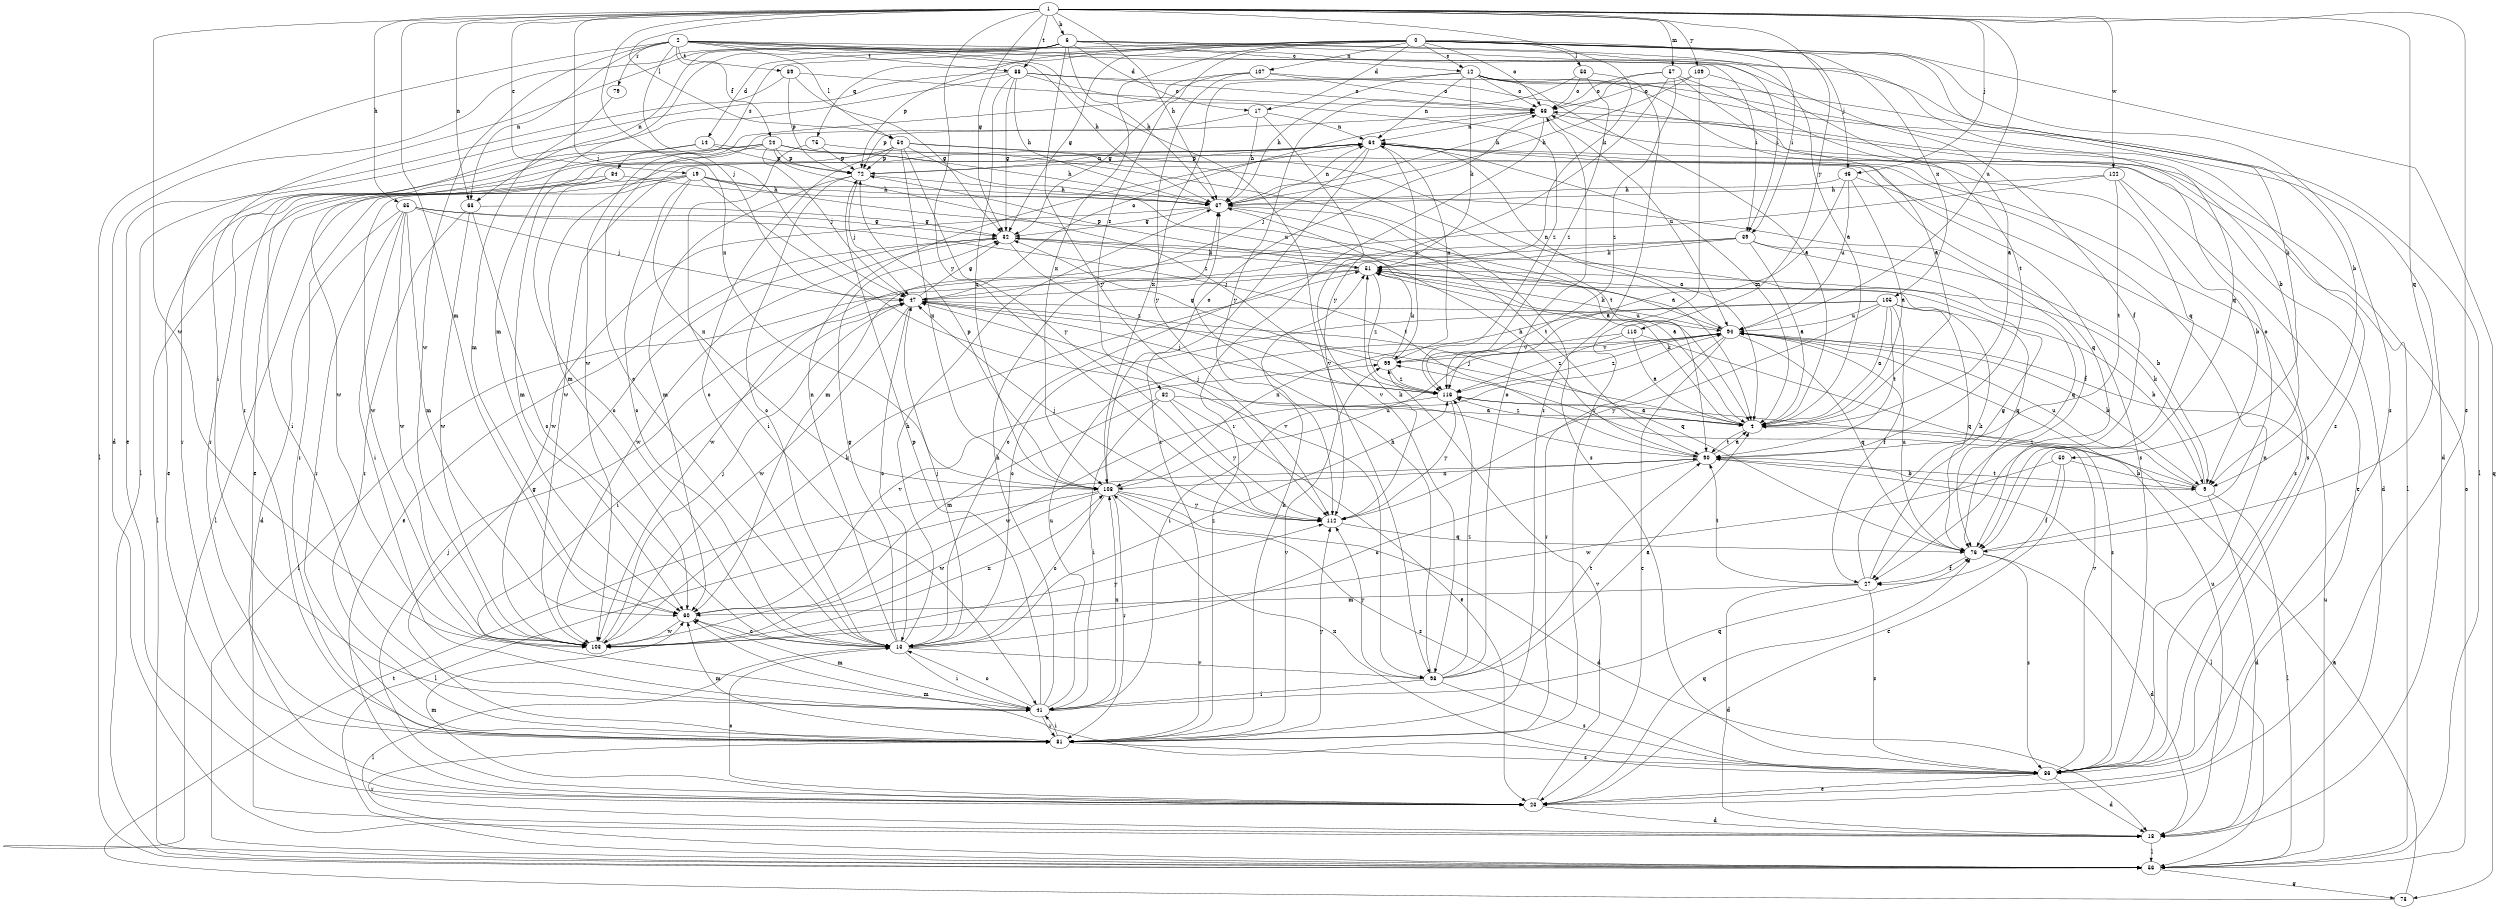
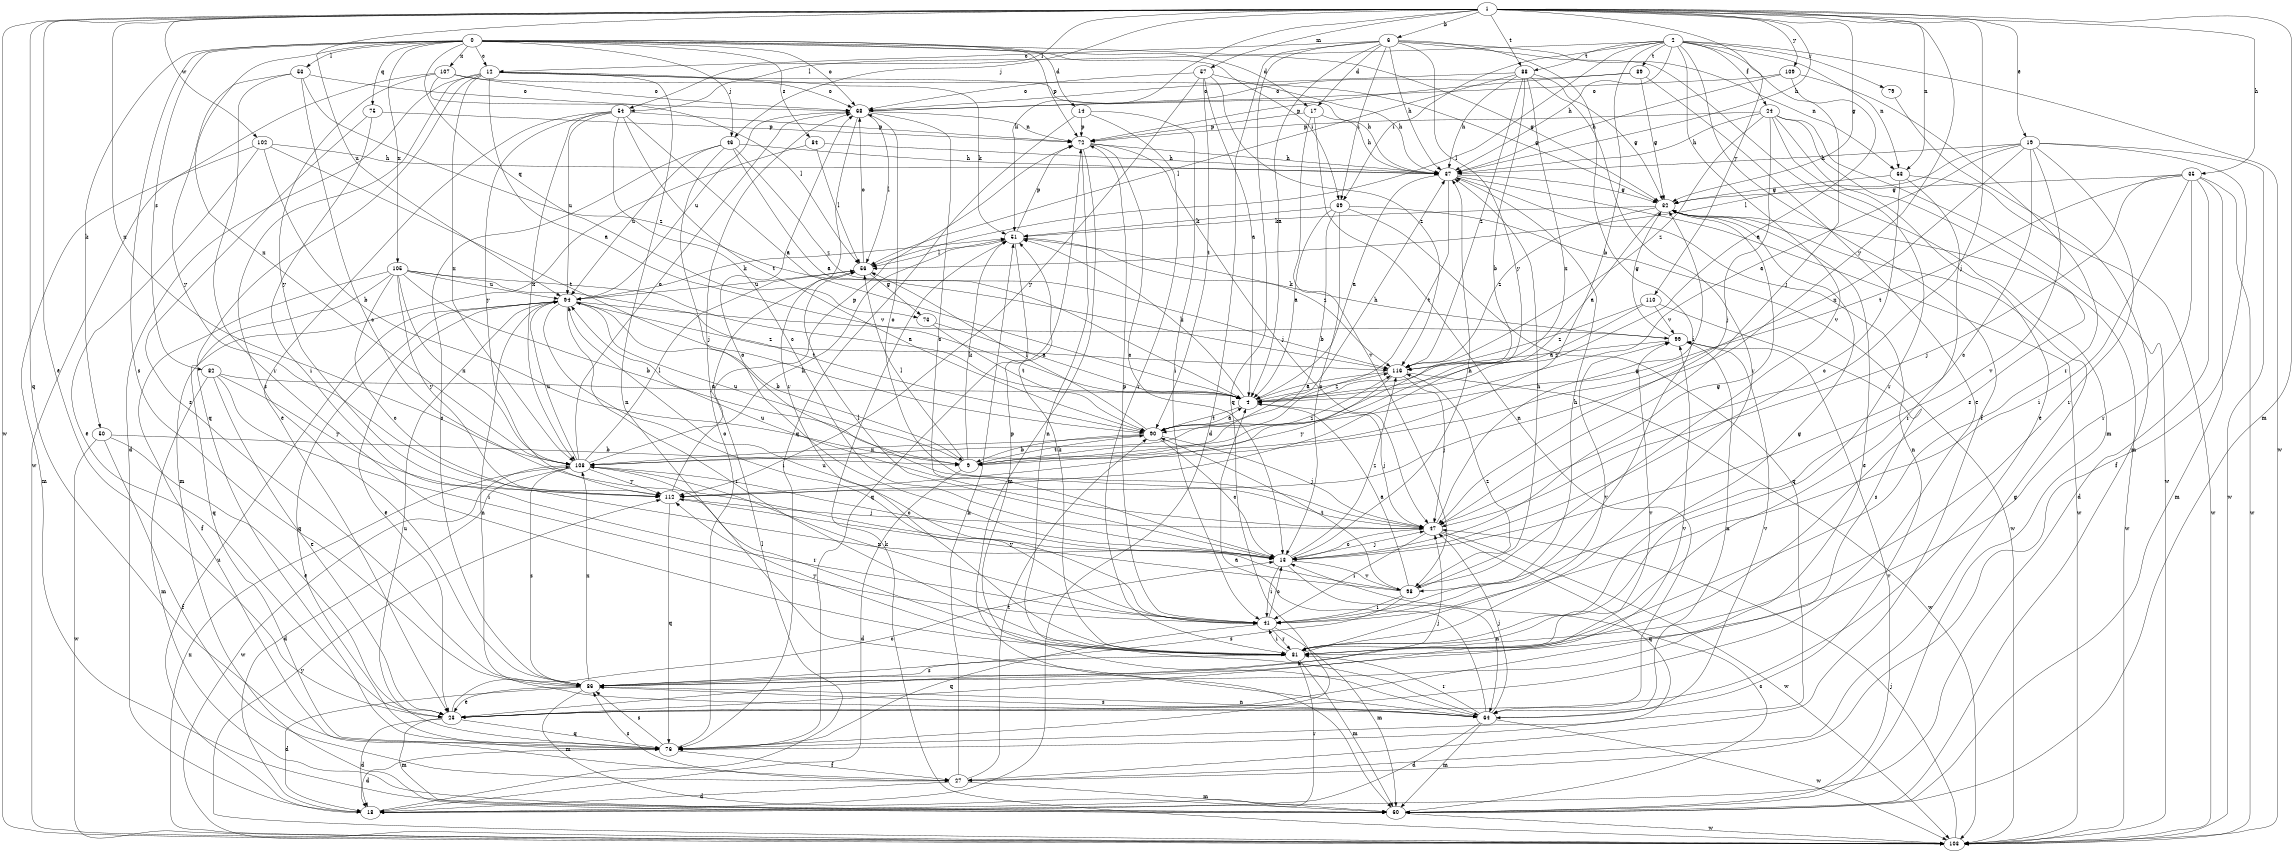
  strict digraph {
    0
    12
    14
    17
    32
    39
    46
    50
    53
    68
    72
    73
    75
    82
    84
    86
    105
    107
    108
    37
    51
    76
    4
    18
    64
    41
    81
    98
    23
    103
    116
    9
    13
    94
    27
    112
    56
    47
    60
    90
    99
    1
    6
    19
    35
    54
    57
    63
    88
-   102 [label=122]
+   102
    109
    110
    2
    24
    79
    89
    0 -> 12 [label=c]
    0 -> 14 [label=d]
    0 -> 17 [label=d]
    0 -> 32 [label=g]
    0 -> 39 [label=i]
    0 -> 46 [label=j]
    0 -> 50 [label=k]
    0 -> 53 [label=l]
    0 -> 68 [label=o]
    0 -> 72 [label=p]
    0 -> 73 [label=q]
    0 -> 75 [label=q]
    0 -> 82 [label=s]
    0 -> 84 [label=s]
    0 -> 86 [label=s]
    0 -> 105 [label=x]
    0 -> 107 [label=x]
    0 -> 108 [label=x]
    12 -> 68 [label=o]
    12 -> 86 [label=s]
    12 -> 108 [label=x]
    12 -> 37 [label=h]
    12 -> 51 [label=k]
    12 -> 76 [label=q]
    12 -> 4 [label=a]
    12 -> 18 [label=d]
    12 -> 64 [label=n]
    14 -> 72 [label=p]
    14 -> 76 [label=q]
    14 -> 41 [label=i]
    14 -> 81 [label=r]
    17 -> 72 [label=p]
    17 -> 37 [label=h]
    17 -> 64 [label=n]
    17 -> 98 [label=v]
    32 -> 51 [label=k]
    32 -> 4 [label=a]
    32 -> 23 [label=e]
    32 -> 103 [label=w]
    32 -> 116 [label=z]
    39 -> 51 [label=k]
    39 -> 76 [label=q]
    39 -> 4 [label=a]
    39 -> 103 [label=w]
    39 -> 9 [label=b]
    39 -> 13 [label=c]
    46 -> 86 [label=s]
    46 -> 37 [label=h]
    46 -> 4 [label=a]
    46 -> 116 [label=z]
    46 -> 94 [label=u]
    50 -> 23 [label=e]
    50 -> 103 [label=w]
    50 -> 9 [label=b]
    50 -> 27 [label=f]
    53 -> 68 [label=o]
    53 -> 81 [label=r]
    53 -> 116 [label=z]
-   84 -> 13 [label=c]
+   53 -> 13 [label=c]
    53 -> 112 [label=y]
-   68 -> 64 [label=n]
+   68 -> 72 [label=n]
    68 -> 81 [label=r]
    68 -> 13 [label=c]
    68 -> 94 [label=u]
    68 -> 56 [label=l]
    72 -> 37 [label=h]
    72 -> 64 [label=n]
    72 -> 13 [label=c]
    72 -> 47 [label=j]
    72 -> 60 [label=m]
    73 -> 4 [label=a]
    73 -> 90 [label=t]
    75 -> 72 [label=p]
    75 -> 86 [label=s]
    75 -> 41 [label=i]
    82 -> 4 [label=a]
    82 -> 41 [label=i]
    82 -> 23 [label=e]
    82 -> 112 [label=y]
    82 -> 60 [label=m]
    84 -> 37 [label=h]
    84 -> 56 [label=l]
    84 -> 60 [label=m]
    86 -> 108 [label=x]
    86 -> 18 [label=d]
    86 -> 64 [label=n]
    86 -> 23 [label=e]
    86 -> 60 [label=m]
    86 -> 99 [label=v]
    105 -> 108 [label=x]
    105 -> 76 [label=q]
    105 -> 4 [label=a]
    105 -> 9 [label=b]
    105 -> 13 [label=c]
    105 -> 94 [label=u]
    105 -> 27 [label=f]
    105 -> 112 [label=y]
    105 -> 90 [label=t]
    107 -> 32 [label=g]
    107 -> 68 [label=o]
    107 -> 103 [label=w]
    107 -> 112 [label=y]
    107 -> 56 [label=l]
    108 -> 68 [label=o]
    108 -> 72 [label=p]
    108 -> 86 [label=s]
    108 -> 18 [label=d]
    108 -> 81 [label=r]
    108 -> 103 [label=w]
    108 -> 13 [label=c]
    108 -> 94 [label=u]
    108 -> 112 [label=y]
    108 -> 56 [label=l]
    37 -> 32 [label=g]
    37 -> 4 [label=a]
    37 -> 64 [label=n]
    37 -> 103 [label=w]
    37 -> 90 [label=t]
    51 -> 72 [label=p]
    51 -> 76 [label=q]
    51 -> 116 [label=z]
    51 -> 56 [label=l]
-   51 -> 47 [label=j]
+   46 -> 47 [label=j]
    76 -> 68 [label=o]
    76 -> 86 [label=s]
    76 -> 18 [label=d]
    76 -> 94 [label=u]
    76 -> 27 [label=f]
    4 -> 51 [label=k]
    4 -> 116 [label=z]
    4 -> 47 [label=j]
    4 -> 90 [label=t]
    18 -> 81 [label=r]
    18 -> 94 [label=u]
    18 -> 56 [label=l]
    64 -> 72 [label=p]
    64 -> 86 [label=s]
    64 -> 4 [label=a]
    64 -> 18 [label=d]
    64 -> 81 [label=r]
    64 -> 103 [label=w]
    64 -> 47 [label=j]
    64 -> 60 [label=m]
    64 -> 99 [label=v]
    41 -> 72 [label=p]
    41 -> 108 [label=x]
    41 -> 37 [label=h]
    41 -> 76 [label=q]
    41 -> 81 [label=r]
    41 -> 13 [label=c]
    41 -> 94 [label=u]
    41 -> 60 [label=m]
    81 -> 32 [label=g]
    81 -> 86 [label=s]
    81 -> 51 [label=k]
    81 -> 41 [label=i]
    81 -> 112 [label=y]
    81 -> 60 [label=m]
    81 -> 99 [label=v]
    98 -> 68 [label=o]
    98 -> 86 [label=s]
    98 -> 37 [label=h]
    98 -> 4 [label=a]
    98 -> 41 [label=i]
    98 -> 116 [label=z]
    98 -> 112 [label=y]
    98 -> 90 [label=t]
    23 -> 76 [label=q]
    23 -> 18 [label=d]
    23 -> 13 [label=c]
    23 -> 47 [label=j]
    23 -> 60 [label=m]
    23 -> 99 [label=v]
    103 -> 108 [label=x]
    103 -> 51 [label=k]
    103 -> 112 [label=y]
    103 -> 47 [label=j]
    116 -> 4 [label=a]
    116 -> 103 [label=w]
    116 -> 112 [label=y]
    116 -> 47 [label=j]
    9 -> 51 [label=k]
    9 -> 18 [label=d]
    9 -> 116 [label=z]
    9 -> 94 [label=u]
    9 -> 56 [label=l]
    9 -> 90 [label=t]
    13 -> 32 [label=g]
    13 -> 37 [label=h]
    13 -> 64 [label=n]
    13 -> 41 [label=i]
    13 -> 98 [label=v]
    13 -> 116 [label=z]
    13 -> 56 [label=l]
    13 -> 47 [label=j]
    94 -> 51 [label=k]
    94 -> 76 [label=q]
    94 -> 64 [label=n]
    94 -> 41 [label=i]
    94 -> 81 [label=r]
    94 -> 23 [label=e]
    94 -> 116 [label=z]
    94 -> 9 [label=b]
    94 -> 99 [label=v]
    27 -> 32 [label=g]
    27 -> 86 [label=s]
    27 -> 51 [label=k]
    27 -> 18 [label=d]
    27 -> 60 [label=m]
    27 -> 90 [label=t]
    112 -> 51 [label=k]
    112 -> 76 [label=q]
    112 -> 47 [label=j]
    56 -> 68 [label=o]
    56 -> 73 [label=g]
    56 -> 94 [label=u]
    47 -> 32 [label=g]
    47 -> 68 [label=o]
    47 -> 76 [label=q]
    47 -> 41 [label=i]
    47 -> 103 [label=w]
    47 -> 13 [label=c]
    47 -> 94 [label=u]
    60 -> 103 [label=w]
    60 -> 13 [label=c]
    60 -> 99 [label=v]
    90 -> 108 [label=x]
    90 -> 37 [label=h]
    90 -> 4 [label=a]
    90 -> 9 [label=b]
    90 -> 13 [label=c]
    90 -> 56 [label=l]
    90 -> 47 [label=j]
    99 -> 32 [label=g]
    99 -> 51 [label=k]
    99 -> 64 [label=n]
    99 -> 116 [label=z]
    1 -> 32 [label=g]
    1 -> 46 [label=j]
    1 -> 108 [label=x]
    1 -> 37 [label=h]
    1 -> 51 [label=k]
    1 -> 76 [label=q]
    1 -> 23 [label=e]
    1 -> 103 [label=w]
    1 -> 94 [label=u]
    1 -> 112 [label=y]
    1 -> 47 [label=j]
    1 -> 60 [label=m]
    1 -> 6 [label=b]
    1 -> 19 [label=e]
    1 -> 35 [label=h]
    1 -> 54 [label=l]
    1 -> 57 [label=m]
    1 -> 63 [label=n]
    1 -> 88 [label=t]
    1 -> 102 [label=w]
    1 -> 109 [label=y]
    1 -> 110 [label=y]
    6 -> 12 [label=c]
    6 -> 17 [label=d]
    6 -> 39 [label=i]
    6 -> 37 [label=h]
    6 -> 76 [label=q]
    6 -> 4 [label=a]
    6 -> 18 [label=d]
    6 -> 41 [label=i]
    6 -> 112 [label=y]
    6 -> 60 [label=m]
    6 -> 63 [label=n]
    19 -> 108 [label=x]
    19 -> 37 [label=h]
    19 -> 4 [label=a]
    19 -> 81 [label=r]
    19 -> 98 [label=v]
    19 -> 103 [label=w]
    19 -> 13 [label=c]
    19 -> 27 [label=f]
    19 -> 56 [label=l]
    35 -> 32 [label=g]
    35 -> 18 [label=d]
    35 -> 41 [label=i]
    35 -> 81 [label=r]
    35 -> 103 [label=w]
    35 -> 47 [label=j]
    35 -> 60 [label=m]
    35 -> 90 [label=t]
    54 -> 72 [label=p]
    54 -> 108 [label=x]
    54 -> 4 [label=a]
    54 -> 23 [label=e]
    54 -> 13 [label=c]
    54 -> 94 [label=u]
    54 -> 112 [label=y]
    54 -> 90 [label=t]
    57 -> 68 [label=o]
    57 -> 37 [label=h]
    57 -> 4 [label=a]
    57 -> 116 [label=z]
    57 -> 112 [label=y]
    57 -> 90 [label=t]
    63 -> 32 [label=g]
    63 -> 81 [label=r]
    63 -> 103 [label=w]
    63 -> 13 [label=c]
    88 -> 32 [label=g]
    88 -> 68 [label=o]
    88 -> 108 [label=x]
    88 -> 37 [label=h]
    88 -> 81 [label=r]
    88 -> 116 [label=z]
    88 -> 9 [label=b]
    88 -> 56 [label=l]
    102 -> 37 [label=h]
    102 -> 23 [label=e]
    102 -> 9 [label=b]
    102 -> 60 [label=m]
    102 -> 90 [label=t]
    109 -> 68 [label=o]
    109 -> 37 [label=h]
    109 -> 4 [label=a]
    109 -> 81 [label=r]
    110 -> 86 [label=s]
    110 -> 4 [label=a]
    110 -> 116 [label=z]
    110 -> 99 [label=v]
    2 -> 39 [label=i]
    2 -> 37 [label=h]
    2 -> 98 [label=v]
    2 -> 103 [label=w]
    2 -> 9 [label=b]
    2 -> 27 [label=f]
    2 -> 56 [label=l]
    2 -> 47 [label=j]
    2 -> 54 [label=l]
    2 -> 63 [label=n]
    2 -> 88 [label=t]
    2 -> 24 [label=f]
    2 -> 79 [label=r]
    2 -> 89 [label=t]
    24 -> 72 [label=p]
    24 -> 86 [label=s]
    24 -> 37 [label=h]
    24 -> 81 [label=r]
    24 -> 23 [label=e]
    24 -> 103 [label=w]
    24 -> 116 [label=z]
    24 -> 47 [label=j]
    79 -> 60 [label=m]
    89 -> 32 [label=g]
    89 -> 68 [label=o]
    89 -> 72 [label=p]
    89 -> 23 [label=e]
  }
